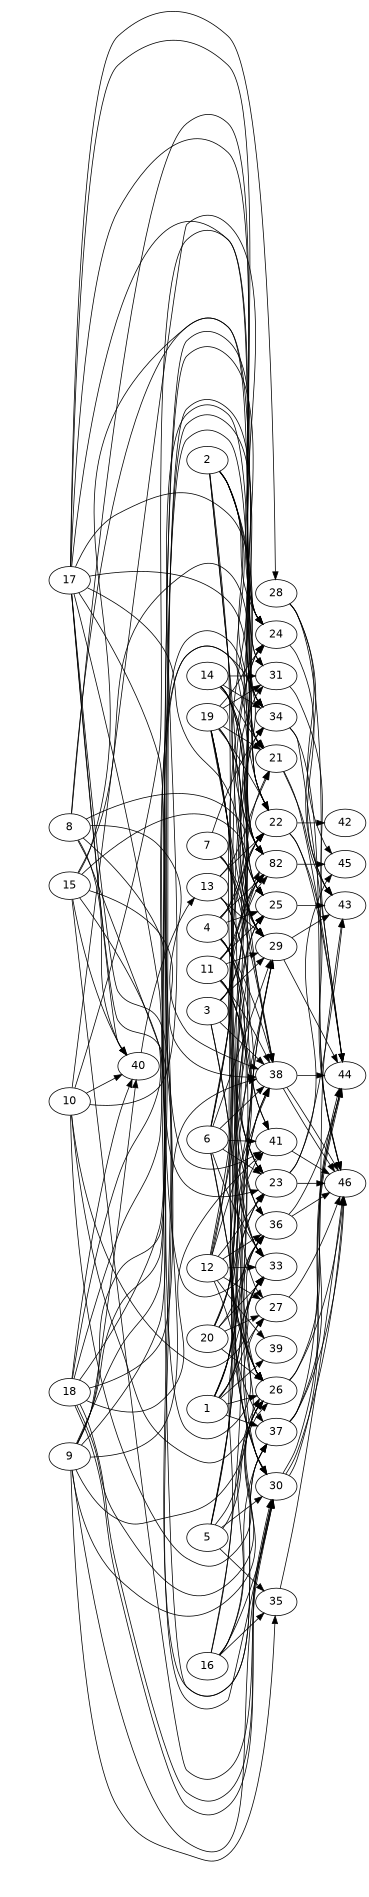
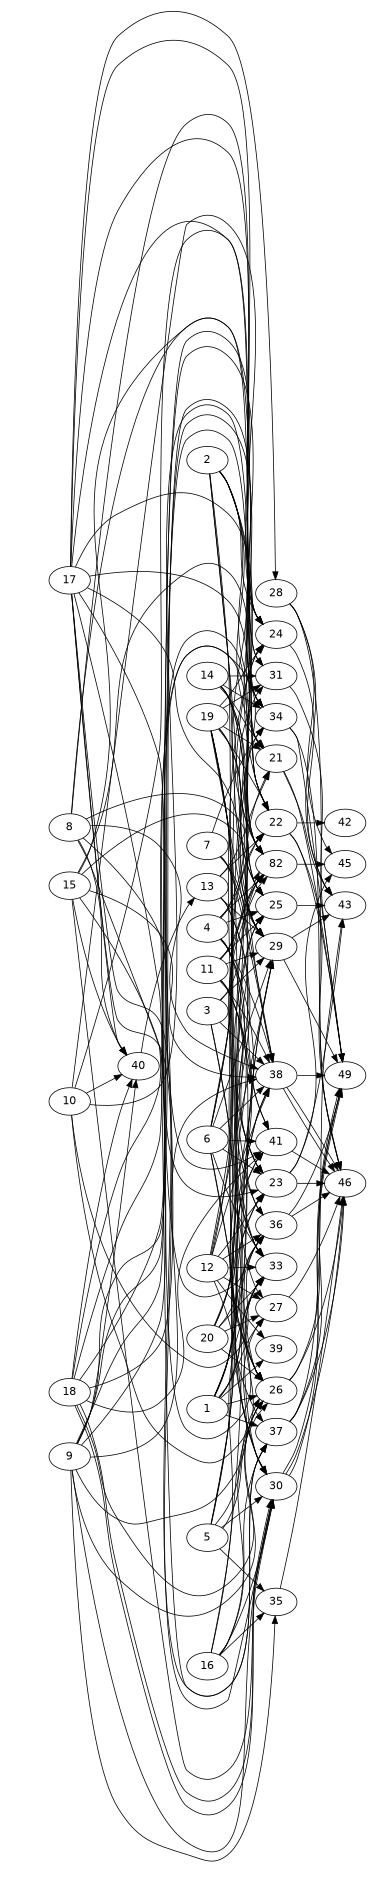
  digraph {
    fontname="DejaVu Sans"
    rankdir=LR
    node [alpha=0.14 fontname="DejaVu Sans"]
    edge [fontname="DejaVu Sans"]
    1 [alpha=0.19 expect_size=2268774177330843392]
    23 [alpha=0.07 expect_size=1212471054367195136000]
    24 [alpha=0.12 expect_size=6470842384404709]
    26 [alpha=0.06 expect_size=2299767370626350848]
    27 [alpha=0.16 expect_size=30342965887855564]
    29 [alpha=0.05 expect_size=31330259251866512]
    33 [alpha=0.01 expect_size=3052433230533744]
    36 [alpha=0.08 expect_size=14452708343507856]
    37 [alpha=0.11 expect_size=4256868938729606]
    38 [alpha=0.04 expect_size=506707946652501440]
    39 [alpha=0.03 expect_size=2609995815499575296]
    41 [expect_size=133665740149447]
    43 [alpha=0.06 expect_size=1354007222952944640]
    46 [alpha=0.05 expect_size=188201039685811699712]
    45 [alpha=0.09 expect_size=482299479758615871488]
-   44 [alpha=0.12 expect_size=9217841429342754]
+   44 [alpha=0.12 expect_size=9217841429342754 label=49]
    2 [alpha=0.01 expect_size=99937018037469488]
    21 [alpha=0.11 expect_size=1507851507942134120448]
    22 [alpha=0.04 expect_size=7074588523277530]
    n20 [alpha=0.18 expect_size=6819319187380046 label=82]
    34 [alpha=0.09 expect_size=925153232287410048]
    42 [expect_size=528379826683223474176]
    3 [alpha=0.13 expect_size=293637280282731085824]
    30 [alpha=0.01 expect_size=2724007192688496]
    4 [alpha=0.18 expect_size=1038541848294981632000]
    25 [alpha=0.03 expect_size=554454067721057337344]
    31 [expect_size=358791870268050304]
    5 [alpha=0.10 expect_size=822519723931109]
    35 [alpha=0.04 expect_size=34431073012259364]
    6 [alpha=0.18 expect_size=245973014980555424]
    7 [alpha=0.19 expect_size=16963882573457538]
    8 [alpha=0.00 expect_size=135641136902667312]
    40 [alpha=0.00 expect_size=684892422344583424]
    13 [alpha=0.02 expect_size=1010296136391282655232]
    9 [expect_size=1142690857207725568]
    10 [alpha=0.04 expect_size=994234743172246016]
    11 [alpha=0.12 expect_size=2176816857437810688]
    12 [alpha=0.07 expect_size=355646725097096512]
    14 [alpha=0.06 expect_size=786095916129737856]
    15 [alpha=0.03 expect_size=58125470674333440]
    16 [alpha=0.03 expect_size=451157222921432448]
    17 [alpha=0.20 expect_size=56748876739218656]
    28 [alpha=0.19 expect_size=6532108386304000000]
    18 [alpha=0.08 expect_size=700149081533901056]
    19 [expect_size=201473379270303678464]
    20 [alpha=0.15 expect_size=6709158678320568]
    1 -> 23
    1 -> 24
    1 -> 26
    1 -> 27
    1 -> 29
    1 -> 33
    1 -> 36
    1 -> 37
    1 -> 38
    1 -> 39
+   1 -> 41
    23 -> 43
    23 -> 46
    23 -> 45
    24 -> 43
    26 -> 46
    26 -> 44
    27 -> 46
    29 -> 43
    29 -> 44
    36 -> 46
    36 -> 44
    37 -> 43
    37 -> 46
    37 -> 44
    38 -> 46
    38 -> 46
    38 -> 44
    41 -> 46
    2 -> 24
    2 -> 26
    2 -> 29
    2 -> 38
    2 -> 21
    2 -> 22
    2 -> n20
    2 -> 34
    21 -> 43
    21 -> 44
    22 -> 46
    22 -> 44
    22 -> 42
    n20 -> 45
    34 -> 46
    34 -> 44
    3 -> 26
    3 -> 29
    3 -> 38
-   3 -> 22
    3 -> n20
    3 -> 30
    30 -> 46
    30 -> 44
    30 -> 44
    4 -> 23
    4 -> 26
    4 -> 38
    4 -> 22
    4 -> n20
    4 -> 30
    4 -> 25
    4 -> 31
    25 -> 43
    31 -> 44
    5 -> 23
    5 -> 26
    5 -> 26
    5 -> 38
    5 -> 30
    5 -> 25
    5 -> 35
    35 -> 46
    6 -> 23
    6 -> 24
    6 -> 29
    6 -> 33
    6 -> 37
    6 -> 38
    6 -> 41
    6 -> 22
    6 -> 34
    6 -> 30
    7 -> 23
    7 -> 29
    7 -> 38
    7 -> 34
    8 -> 23
    8 -> 24
    8 -> 29
    8 -> 37
    8 -> 38
    8 -> 22
    8 -> 40
    40 -> 13
    13 -> 29
    13 -> 33
    13 -> 36
    13 -> 21
    13 -> 22
    9 -> 26
    9 -> 27
    9 -> 38
    9 -> 21
    9 -> 22
    9 -> n20
    9 -> 34
    9 -> 30
    9 -> 35
    9 -> 40
    10 -> 24
-   10 -> 26
    10 -> 33
    10 -> 36
    10 -> 22
    10 -> 31
    10 -> 40
    11 -> 23
    11 -> 26
    11 -> 29
    11 -> 33
    11 -> 38
    11 -> 21
    11 -> n20
    11 -> 25
    12 -> 23
    12 -> 27
    12 -> 29
    12 -> 33
    12 -> 36
    12 -> 38
    12 -> 39
    12 -> n20
    12 -> n20
    12 -> 30
    14 -> 29
    14 -> 33
    14 -> 41
    14 -> 21
    14 -> 34
    14 -> 25
    14 -> 31
    15 -> 29
    15 -> 33
    15 -> 38
    15 -> 21
    15 -> n20
    15 -> 30
    15 -> 40
    16 -> 26
    16 -> 29
    16 -> 33
    16 -> 37
    16 -> 30
    16 -> 35
    17 -> 24
    17 -> 29
    17 -> 36
    17 -> 37
    17 -> 41
    17 -> n20
    17 -> 34
    17 -> 30
    17 -> 25
    17 -> 31
    17 -> 40
    17 -> 28
    28 -> 43
    28 -> 46
    28 -> 45
    18 -> 24
    18 -> 26
    18 -> 41
    18 -> n20
    18 -> 34
    18 -> 30
    18 -> 30
    18 -> 25
    18 -> 40
    19 -> 24
    19 -> 26
    19 -> 27
    19 -> 36
    19 -> 38
    19 -> 41
    19 -> 21
    19 -> 22
    19 -> n20
    19 -> 25
    19 -> 31
    20 -> 26
    20 -> 27
    20 -> 33
    20 -> 36
    20 -> 41
    20 -> n20
    20 -> 25
  }
